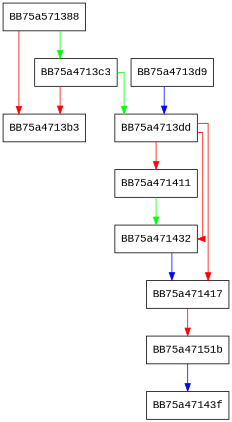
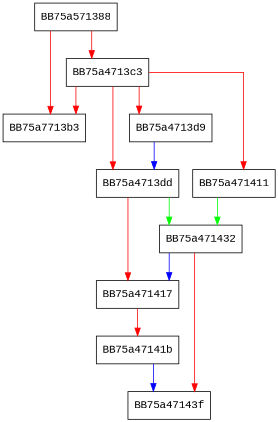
  digraph {
    fontname="Liberation Mono"
    splines=ortho
    node [fontname="Liberation Mono" shape=box]
    edge [color=red fontname="Liberation Mono"]
    n1 [label=BB75a571388]
    BB75a4713c3
-   BB75a4713b3
+   BB75a4713b3 [label=BB75a7713b3]
    BB75a4713dd
    BB75a4713d9
    BB75a471432
    BB75a471411
    BB75a471417
    BB75a47143f
-   BB75a47141b [label=BB75a47151b]
-   n1 -> BB75a4713c3 [color=green]
+   BB75a47141b
+   n1 -> BB75a4713c3
    n1 -> BB75a4713b3
    BB75a4713c3 -> BB75a4713b3
-   BB75a4713c3 -> BB75a4713dd [color=green]
-   BB75a4713dd -> BB75a471432
-   BB75a4713dd -> BB75a471411
+   BB75a4713c3 -> BB75a4713dd
+   BB75a4713c3 -> BB75a4713d9
+   BB75a4713dd -> BB75a471432 [color=green]
+   BB75a4713c3 -> BB75a471411
    BB75a4713dd -> BB75a471417
    BB75a4713d9 -> BB75a4713dd [color=blue]
    BB75a471432 -> BB75a471417 [color=blue]
+   BB75a471432 -> BB75a47143f
    BB75a471411 -> BB75a471432 [color=green]
    BB75a471417 -> BB75a47141b
    BB75a47141b -> BB75a47143f [color=blue]
  }
